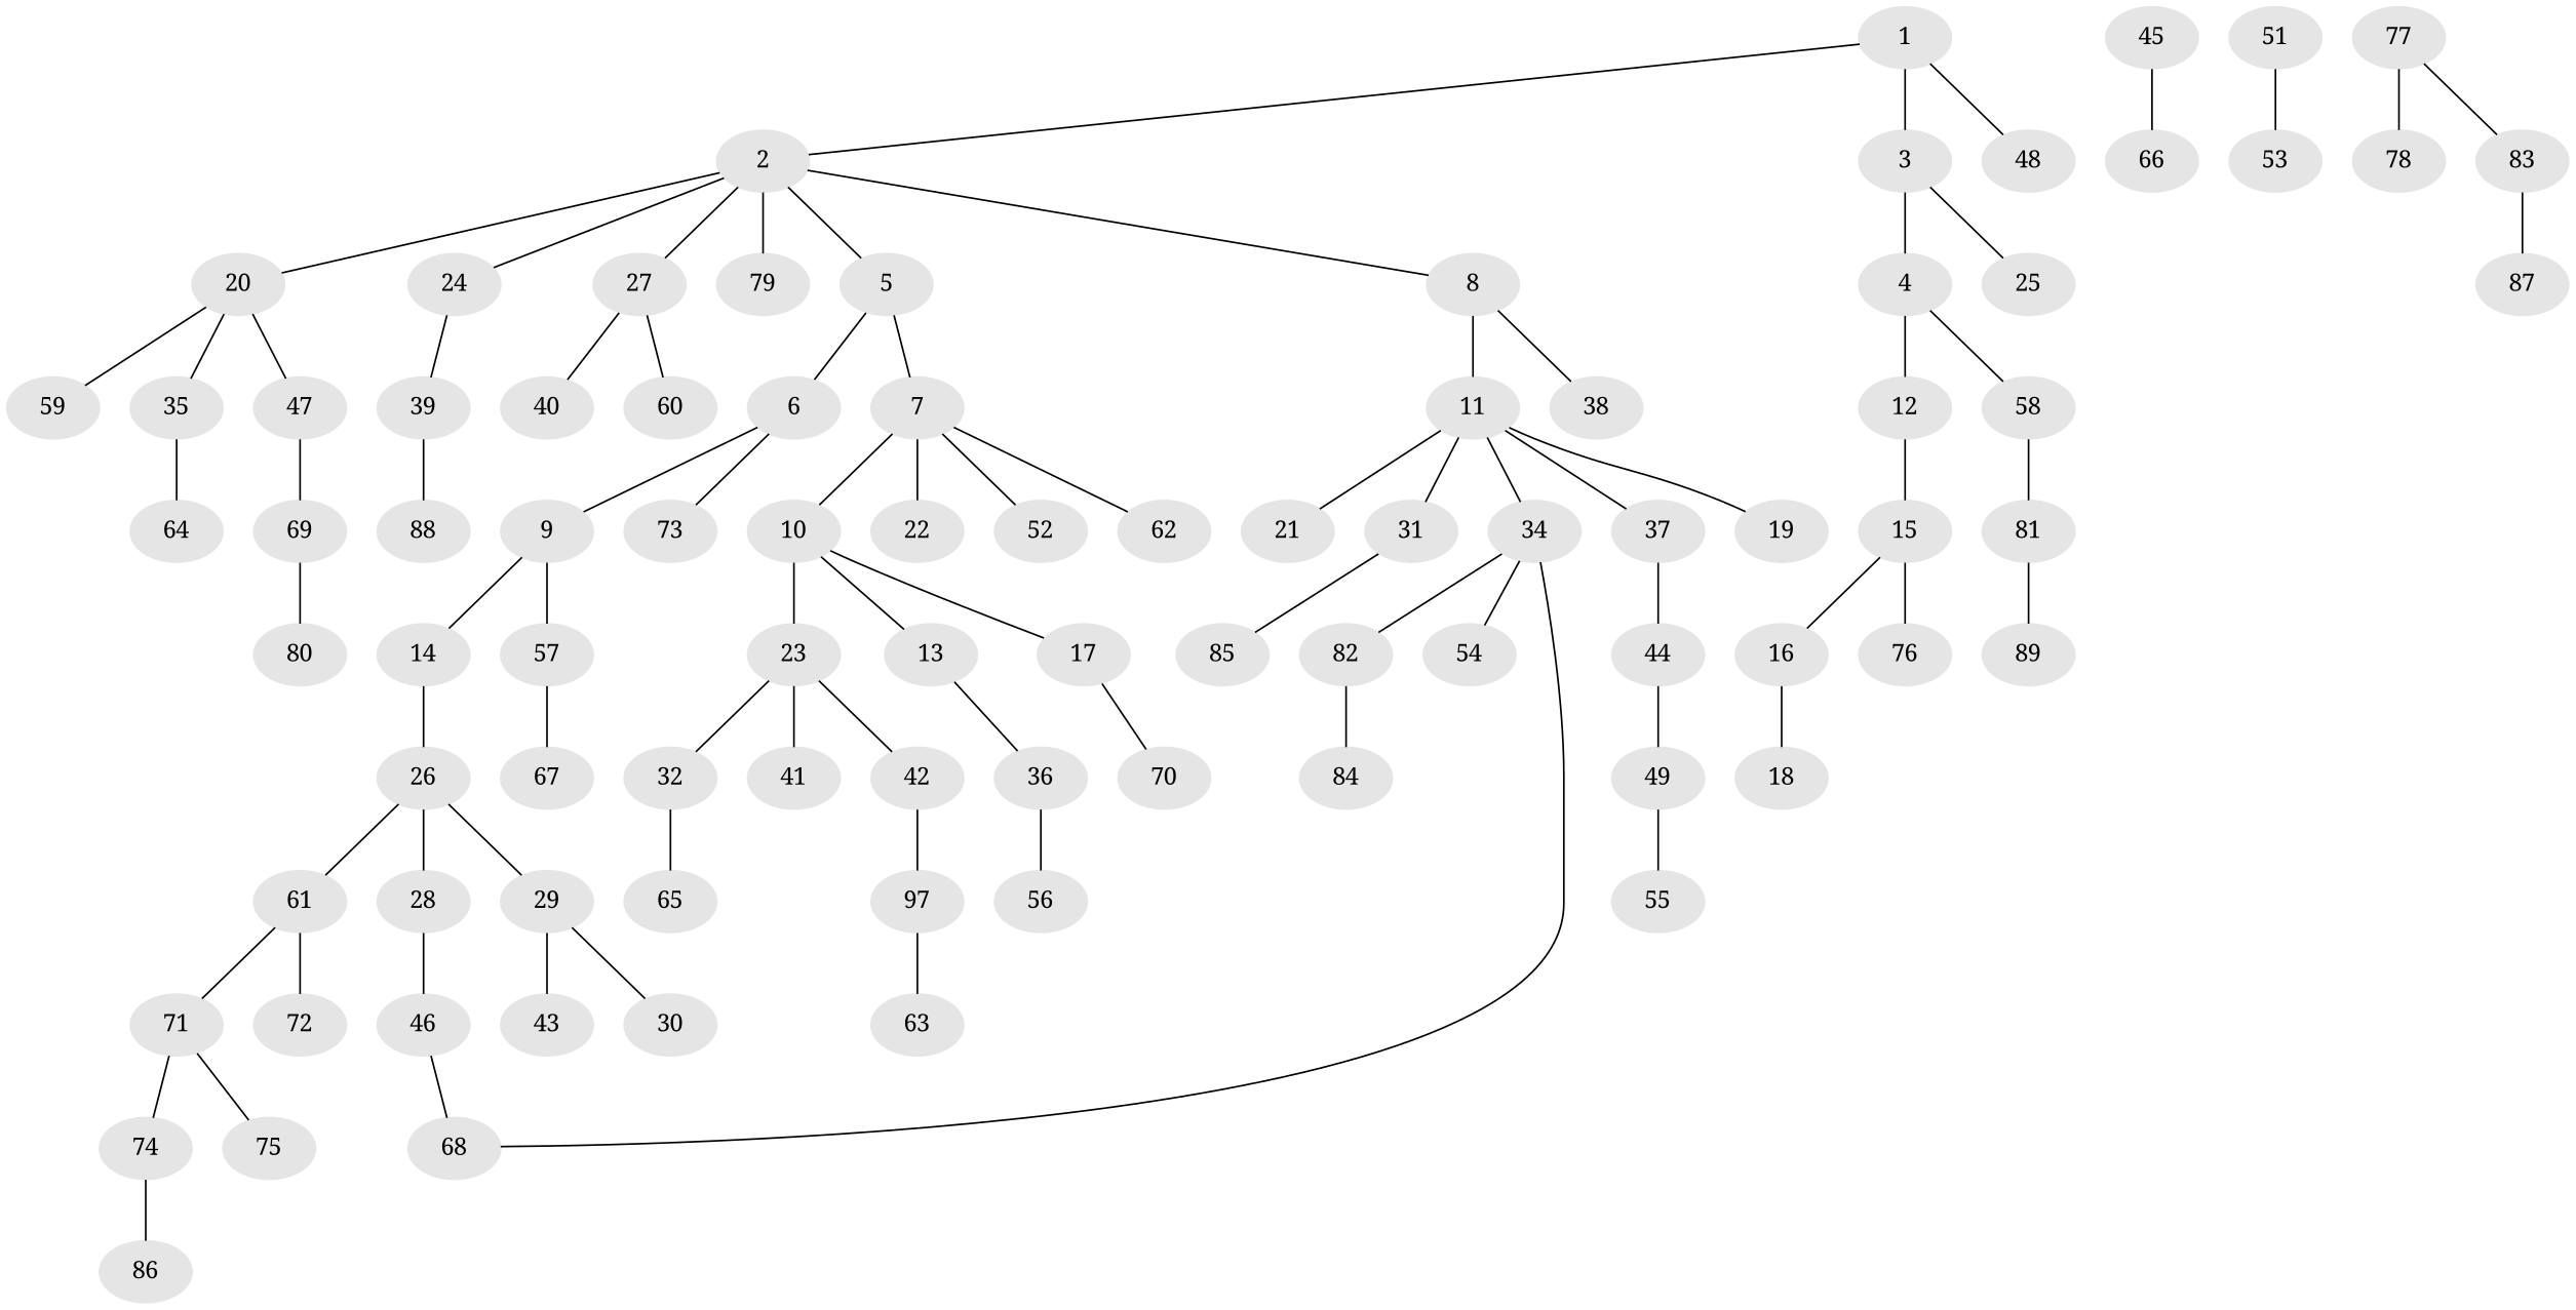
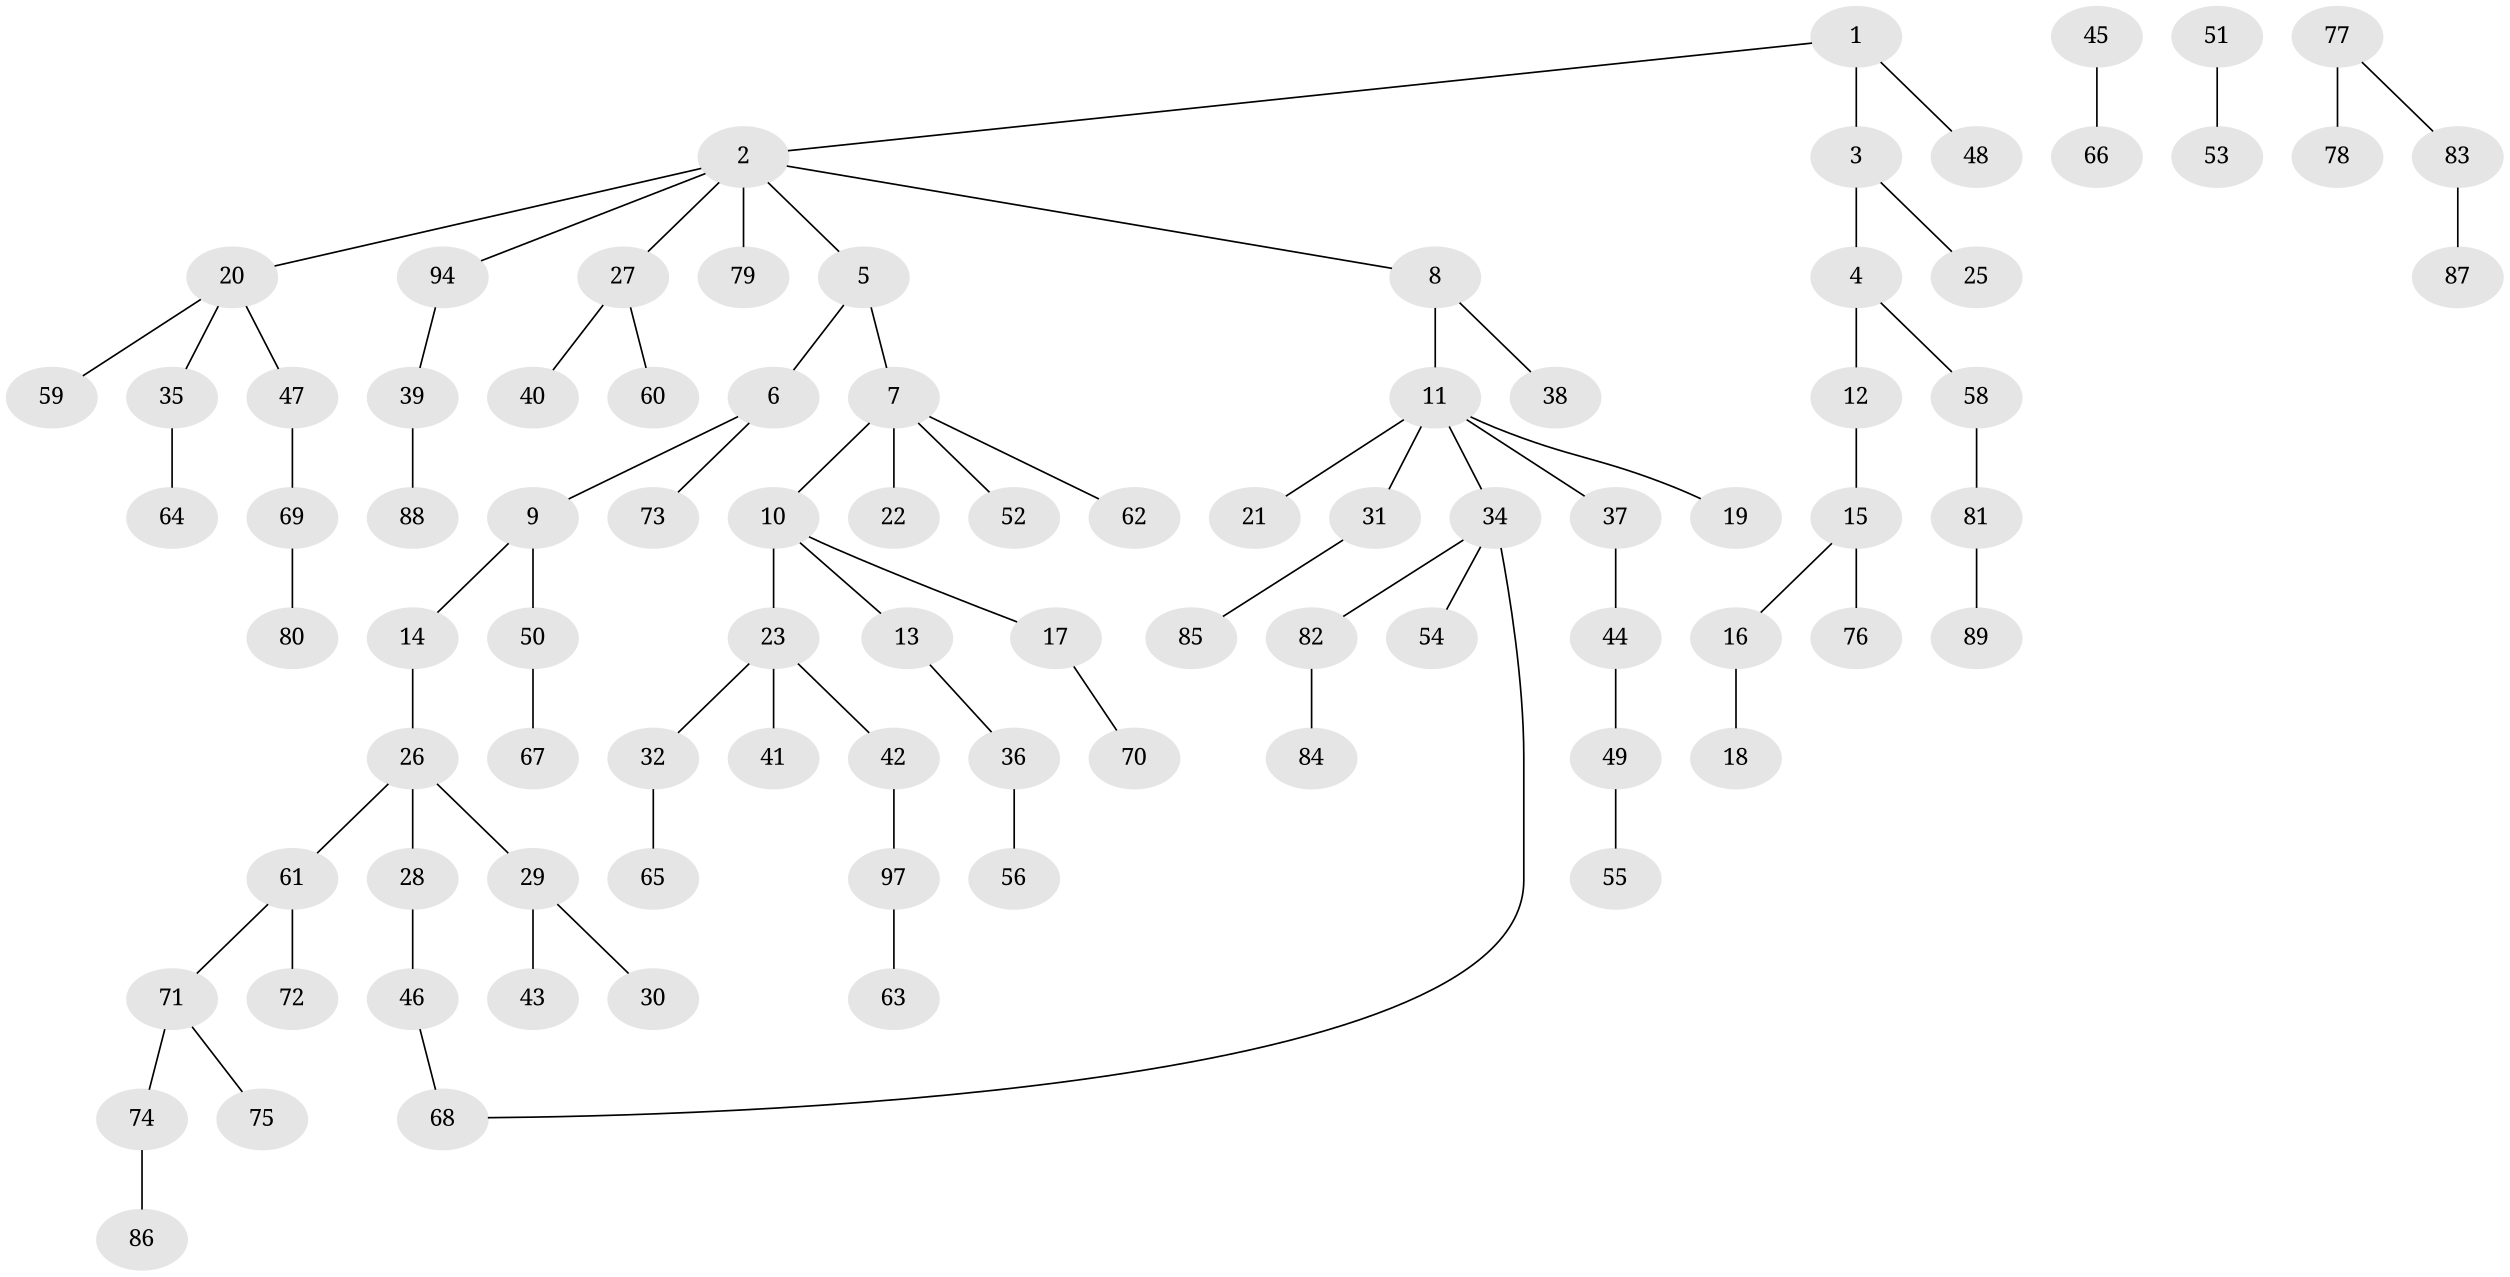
  graph {
    fontname="Noto Serif"
    node [color=gray90 fontname="Noto Serif" style=filled]
    edge [fontname="Noto Serif"]
    1
    2
    3
    48
    5
    8
    20
-   24
+   24 [label=94]
    27
    79
    4
    25
    6
    7
    11
    38
    35
    47
    59
    39
    40
    60
    12
    58
    15
    81
    9
    73
    10
    22
    52
    62
    14
-   50 [label=57]
+   50
    13
    17
    23
    19
    21
    31
    34
    37
    26
    67
    36
    70
    32
    41
    42
    85
    54
    68
    82
    44
    16
    76
    56
    28
    29
    61
    18
    64
    69
    65
    n65 [label=97]
    88
    46
    30
    43
    71
    72
    45
    66
    51
    53
    77
    78
    83
    84
    49
    63
    55
    80
    89
    74
    75
    86
    87
    1 -- 2
    1 -- 3
    1 -- 48
    2 -- 5
    2 -- 8
    2 -- 20
    2 -- 24
    2 -- 27
    2 -- 79
    3 -- 4
    3 -- 25
    5 -- 6
    5 -- 7
    8 -- 11
    8 -- 38
    20 -- 35
    20 -- 47
    20 -- 59
    24 -- 39
    27 -- 40
    27 -- 60
    4 -- 12
    4 -- 58
    6 -- 9
    6 -- 73
    7 -- 10
    7 -- 22
    7 -- 52
    7 -- 62
    11 -- 19
    11 -- 21
    11 -- 31
    11 -- 34
    11 -- 37
    35 -- 64
    47 -- 69
    39 -- 88
    12 -- 15
    58 -- 81
    15 -- 16
    15 -- 76
    81 -- 89
    9 -- 14
    9 -- 50
    10 -- 13
    10 -- 17
    10 -- 23
    14 -- 26
    50 -- 67
    13 -- 36
    17 -- 70
    23 -- 32
    23 -- 41
    23 -- 42
    31 -- 85
    34 -- 54
    34 -- 68
    34 -- 82
    37 -- 44
    26 -- 28
    26 -- 29
    26 -- 61
    36 -- 56
    32 -- 65
    42 -- n65
    82 -- 84
    44 -- 49
    16 -- 18
    28 -- 46
    29 -- 30
    29 -- 43
    61 -- 71
    61 -- 72
    69 -- 80
    n65 -- 63
    46 -- 68
    71 -- 74
    71 -- 75
    45 -- 66
    51 -- 53
    77 -- 78
    77 -- 83
    83 -- 87
    49 -- 55
    74 -- 86
  }
